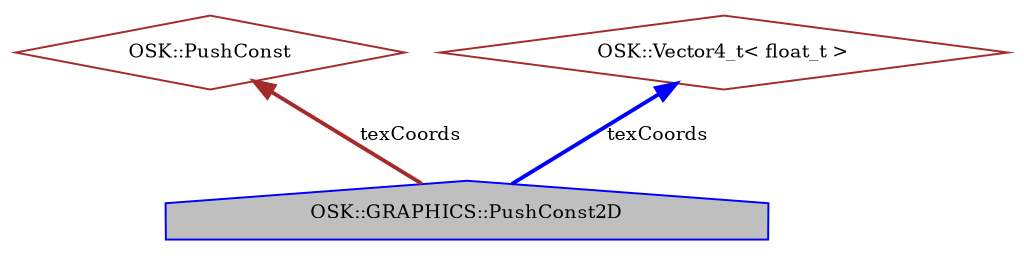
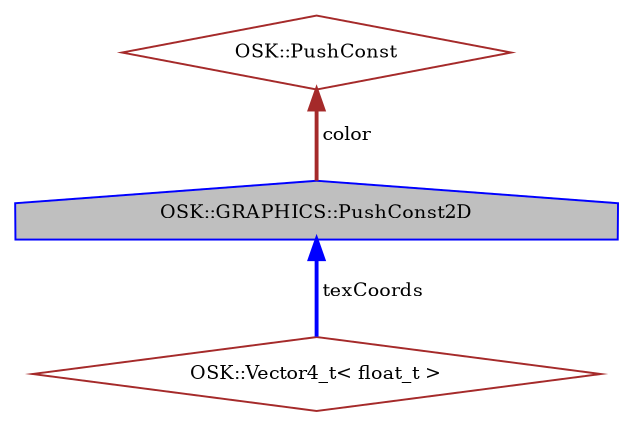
  digraph {
    fontname="DejaVu Serif"
    node [color=brown fillcolor=white fontname="DejaVu Serif" fontsize=10 shape=diamond style=filled]
    edge [dir=back fontname="DejaVu Serif" fontsize=10 labelfontname=Helvetica labelfontsize=10 style=bold]
    n1 [color=blue fillcolor=grey75 fontcolor=black height=0.2 label="OSK::GRAPHICS::PushConst2D" shape=house width=0.4]
    n2 [height=0.2 label="OSK::PushConst" width=0.4]
    n3 [height=0.2 label="OSK::Vector4_t\< float_t \>" width=0.4]
-   n2 -> n1 [color=brown label=" texCoords"]
-   n3 -> n1 [color=blue label=" texCoords"]
+   n2 -> n1 [color=brown label=" color"]
+   n1 -> n3 [color=blue label=" texCoords"]
  }
